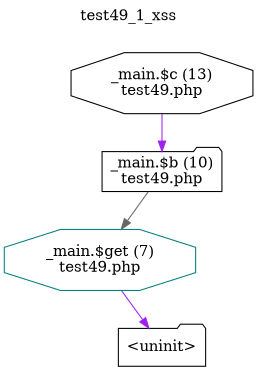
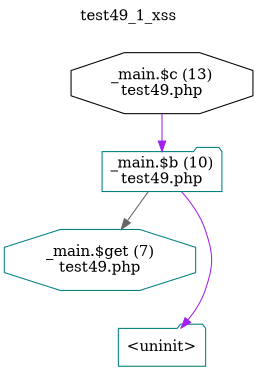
  digraph {
    label=test49_1_xss
    labelloc=t
    node [color=black shape=octagon]
    edge [color=purple]
    n1 [label="_main.$c (13)\ntest49.php"]
-   n2 [label="_main.$b (10)\ntest49.php" shape=folder]
+   n2 [color=teal label="_main.$b (10)\ntest49.php" shape=folder]
    n3 [color=teal label="_main.$get (7)\ntest49.php"]
-   n4 [label="<uninit>" shape=folder]
+   n4 [color=teal label="<uninit>" shape=folder]
    n1 -> n2
    n2 -> n3 [color=gray40]
-   n3 -> n4
+   n2 -> n4
  }
